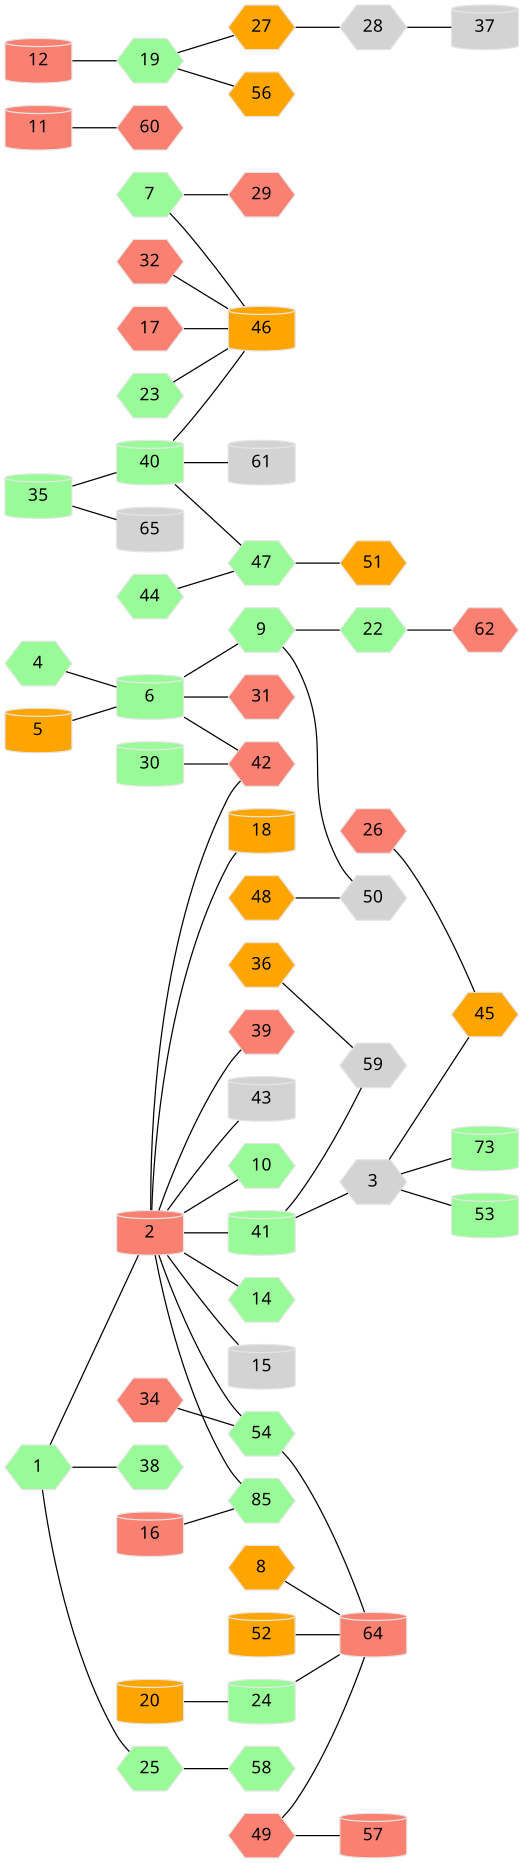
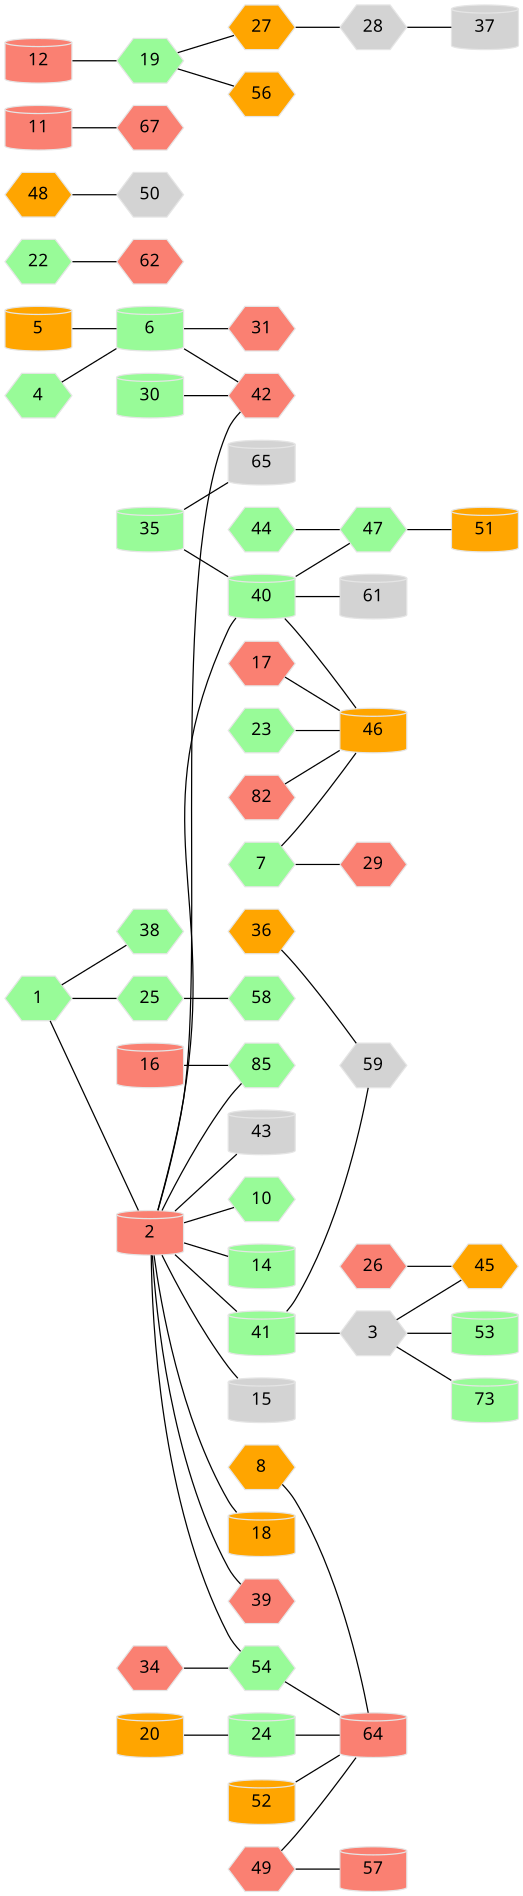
  graph {
    fontname="Noto Sans"
    rankdir=LR
    node [color=gray90 fillcolor=palegreen fontname="Noto Sans" shape=hexagon style=filled]
    edge [fontname="Noto Sans" weight=1.0]
    2 [fillcolor=salmon shape=cylinder]
    1
    25
    38
    10
-   14
+   14 [shape=cylinder]
    15 [fillcolor=lightgrey shape=cylinder]
    18 [fillcolor=orange shape=cylinder]
    39 [fillcolor=salmon]
    40 [shape=cylinder]
    41 [shape=cylinder]
    42 [fillcolor=salmon]
    43 [fillcolor=lightgrey shape=cylinder]
    54
    n15 [label=85]
    58
    3 [fillcolor=lightgrey]
    n18 [label=73 shape=cylinder]
    45 [fillcolor=orange]
    53 [shape=cylinder]
    46 [fillcolor=orange shape=cylinder]
    47
    61 [fillcolor=lightgrey shape=cylinder]
    59 [fillcolor=lightgrey]
    64 [fillcolor=salmon shape=cylinder]
    6 [shape=cylinder]
    4
-   9
    31 [fillcolor=salmon]
    5 [fillcolor=orange shape=cylinder]
    22
    50 [fillcolor=lightgrey]
    29 [fillcolor=salmon]
    7
    8 [fillcolor=orange]
    62 [fillcolor=salmon]
    11 [fillcolor=salmon shape=cylinder]
-   60 [fillcolor=salmon]
+   60 [fillcolor=salmon label=67]
    12 [fillcolor=salmon shape=cylinder]
    19
    27 [fillcolor=orange]
    56 [fillcolor=orange]
    16 [fillcolor=salmon shape=cylinder]
    17 [fillcolor=salmon]
    28 [fillcolor=lightgrey]
    20 [fillcolor=orange shape=cylinder]
    24 [shape=cylinder]
    23
    57 [fillcolor=salmon shape=cylinder]
    26 [fillcolor=salmon]
    37 [fillcolor=lightgrey shape=cylinder]
    30 [shape=cylinder]
-   32 [fillcolor=salmon]
+   32 [fillcolor=salmon label=82]
    34 [fillcolor=salmon]
    35 [shape=cylinder]
    65 [fillcolor=lightgrey shape=cylinder]
    36 [fillcolor=orange]
-   51 [fillcolor=orange]
+   51 [fillcolor=orange shape=cylinder]
    44
    48 [fillcolor=orange]
    49 [fillcolor=salmon]
    52 [fillcolor=orange shape=cylinder]
    2 -- 10
    2 -- 14
    2 -- 15
    2 -- 18
    2 -- 39
+   2 -- 40
    2 -- 41
    2 -- 42
    2 -- 43
    2 -- 54
    2 -- n15
    1 -- 2
    1 -- 25
    1 -- 38
    25 -- 58
    40 -- 46
    40 -- 47
    40 -- 61
    41 -- 3
    41 -- 59
    54 -- 64
    3 -- n18
    3 -- 45
    3 -- 53
    47 -- 51
    6 -- 42
-   6 -- 9
    6 -- 31
    4 -- 6
-   9 -- 22
-   9 -- 50
    5 -- 6
    22 -- 62
    7 -- 46
    7 -- 29
    8 -- 64
    11 -- 60
    12 -- 19
    19 -- 27
    19 -- 56
    27 -- 28
    16 -- n15
    17 -- 46
    28 -- 37
    20 -- 24
    24 -- 64
    23 -- 46
    26 -- 45
    30 -- 42
    32 -- 46
    34 -- 54
    35 -- 40
    35 -- 65
    36 -- 59
    44 -- 47
    48 -- 50
    49 -- 64
    49 -- 57
    52 -- 64
  }
